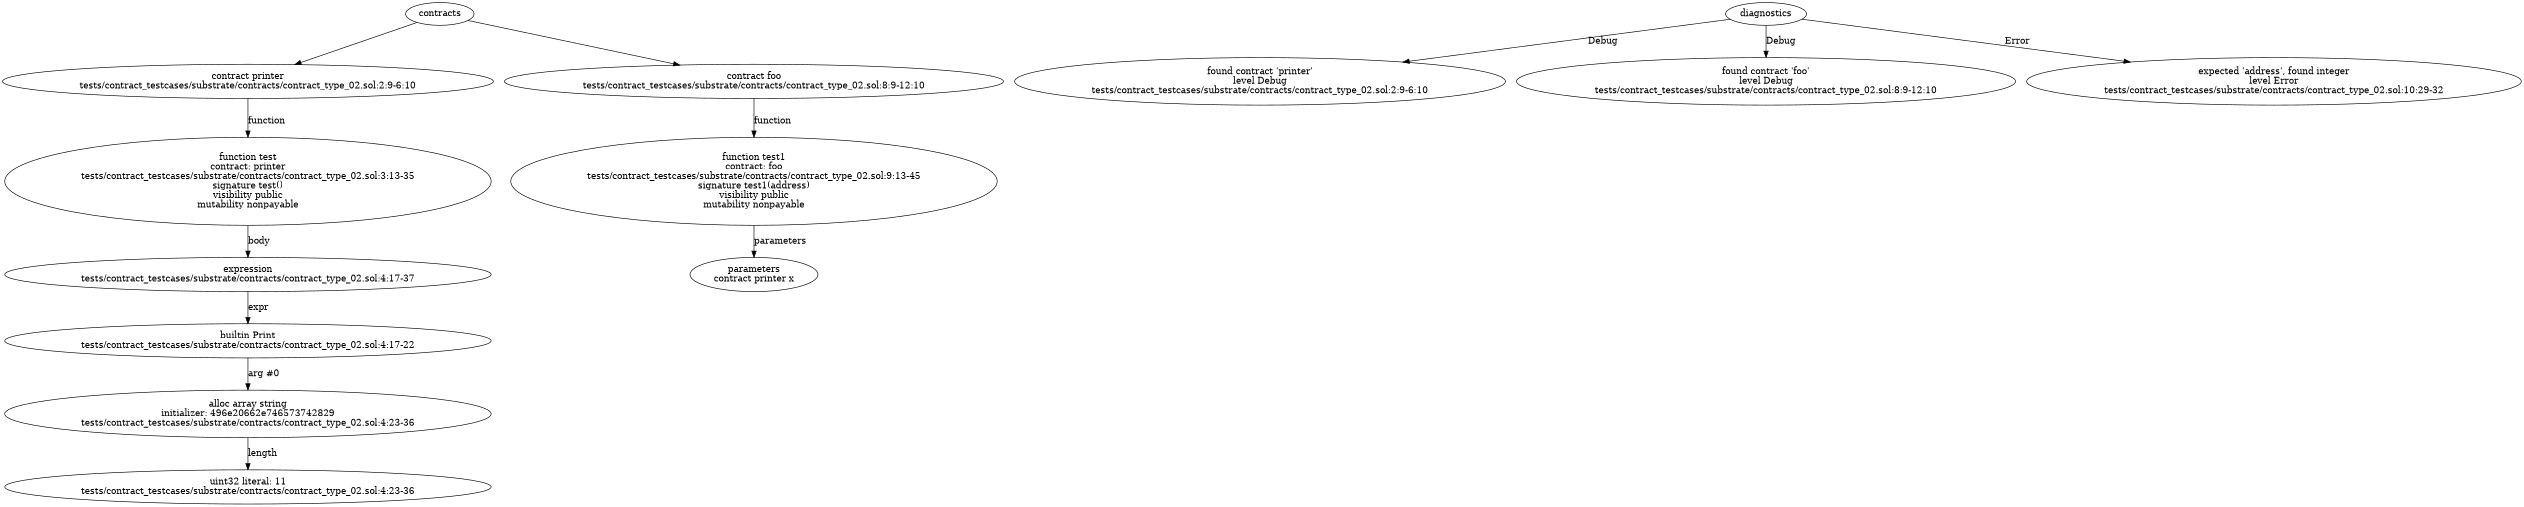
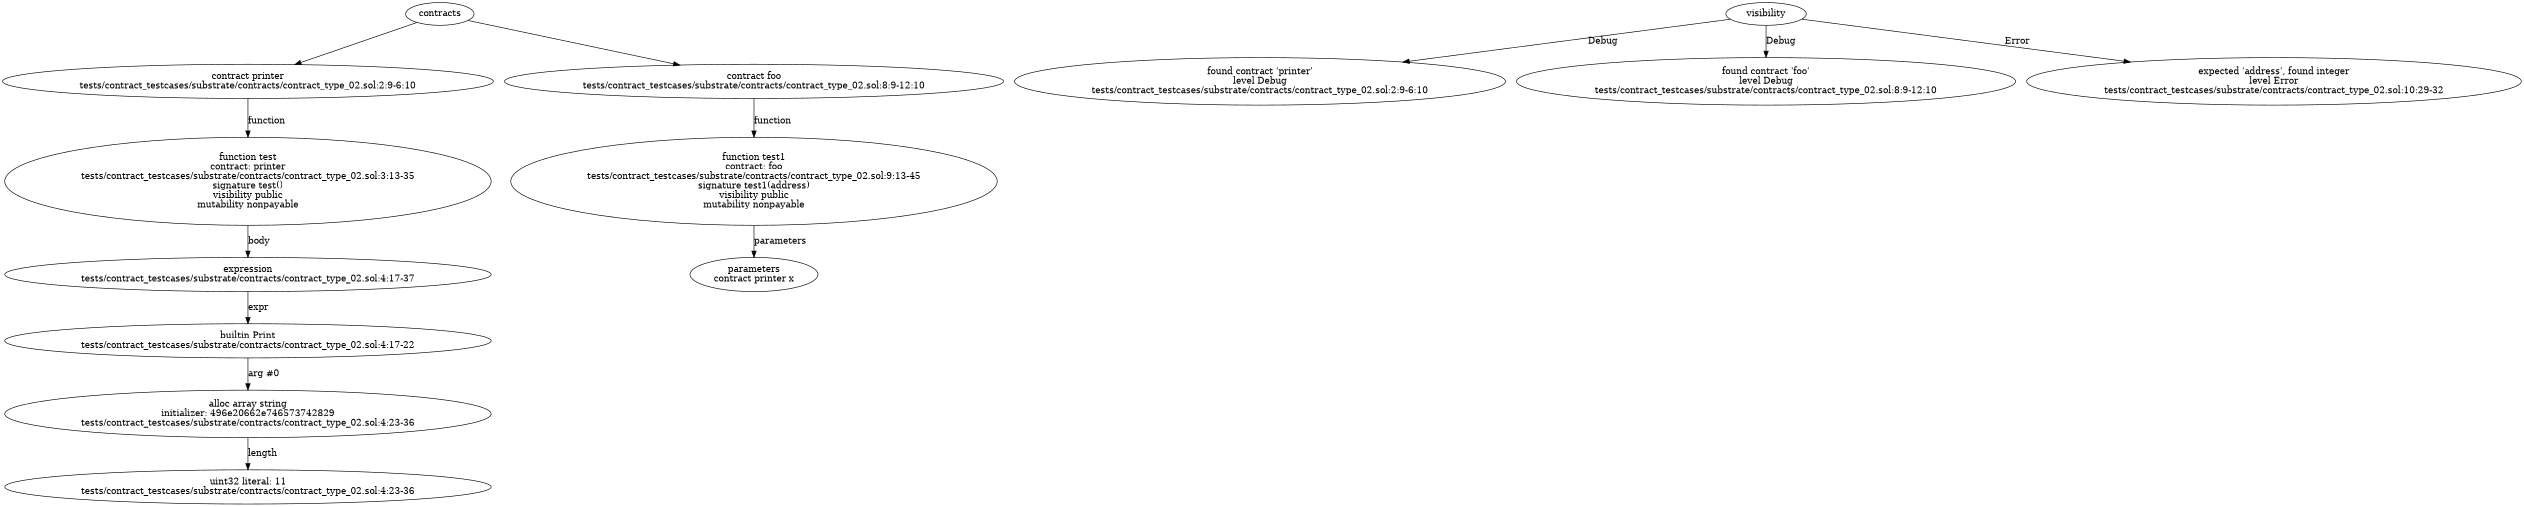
  strict digraph {
    n1 [label="contract printer\ntests/contract_testcases/substrate/contracts/contract_type_02.sol:2:9-6:10"]
    n2 [label="function test\ncontract: printer\ntests/contract_testcases/substrate/contracts/contract_type_02.sol:3:13-35\nsignature test()\nvisibility public\nmutability nonpayable"]
    n3 [label="expression\ntests/contract_testcases/substrate/contracts/contract_type_02.sol:4:17-37"]
    n4 [label="builtin Print\ntests/contract_testcases/substrate/contracts/contract_type_02.sol:4:17-22"]
    n5 [label="alloc array string\ninitializer: 496e20662e746573742829\ntests/contract_testcases/substrate/contracts/contract_type_02.sol:4:23-36"]
    n6 [label="uint32 literal: 11\ntests/contract_testcases/substrate/contracts/contract_type_02.sol:4:23-36"]
    n7 [label="contract foo\ntests/contract_testcases/substrate/contracts/contract_type_02.sol:8:9-12:10"]
    n8 [label="function test1\ncontract: foo\ntests/contract_testcases/substrate/contracts/contract_type_02.sol:9:13-45\nsignature test1(address)\nvisibility public\nmutability nonpayable"]
    n9 [label="parameters\ncontract printer x"]
    n10 [label="found contract 'printer'\nlevel Debug\ntests/contract_testcases/substrate/contracts/contract_type_02.sol:2:9-6:10"]
    n11 [label="found contract 'foo'\nlevel Debug\ntests/contract_testcases/substrate/contracts/contract_type_02.sol:8:9-12:10"]
    n12 [label="expected 'address', found integer\nlevel Error\ntests/contract_testcases/substrate/contracts/contract_type_02.sol:10:29-32"]
    contracts
-   diagnostics
+   diagnostics [label=visibility]
    n1 -> n2 [label=function]
    n2 -> n3 [label=body]
    n3 -> n4 [label=expr]
    n4 -> n5 [label="arg #0"]
    n5 -> n6 [label=length]
    n7 -> n8 [label=function]
    n8 -> n9 [label=parameters]
    contracts -> n1
    contracts -> n7
    diagnostics -> n10 [label=Debug]
    diagnostics -> n11 [label=Debug]
    diagnostics -> n12 [label=Error]
  }
